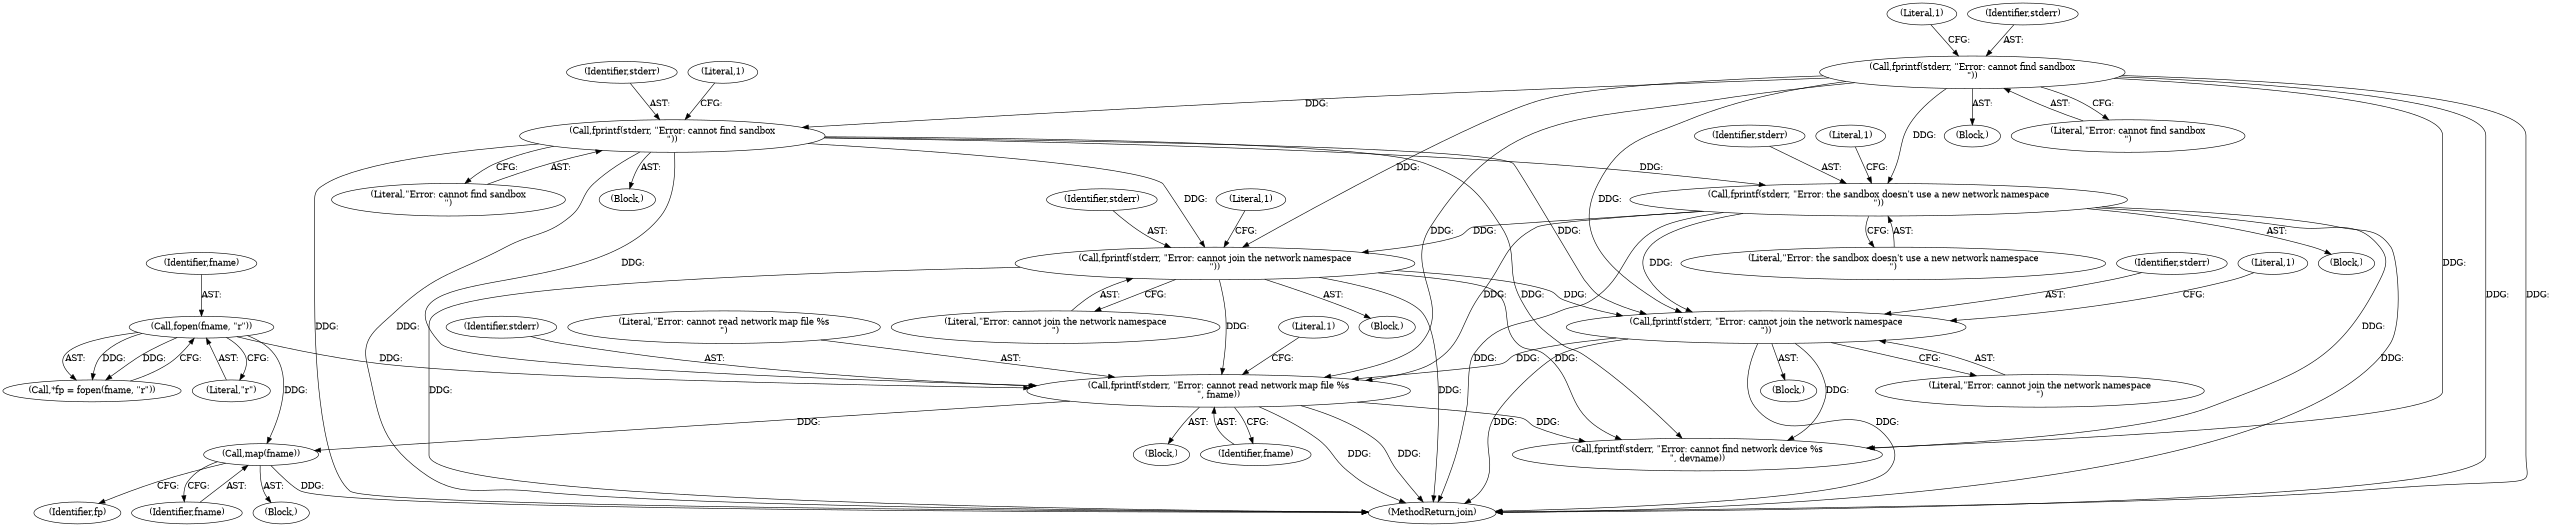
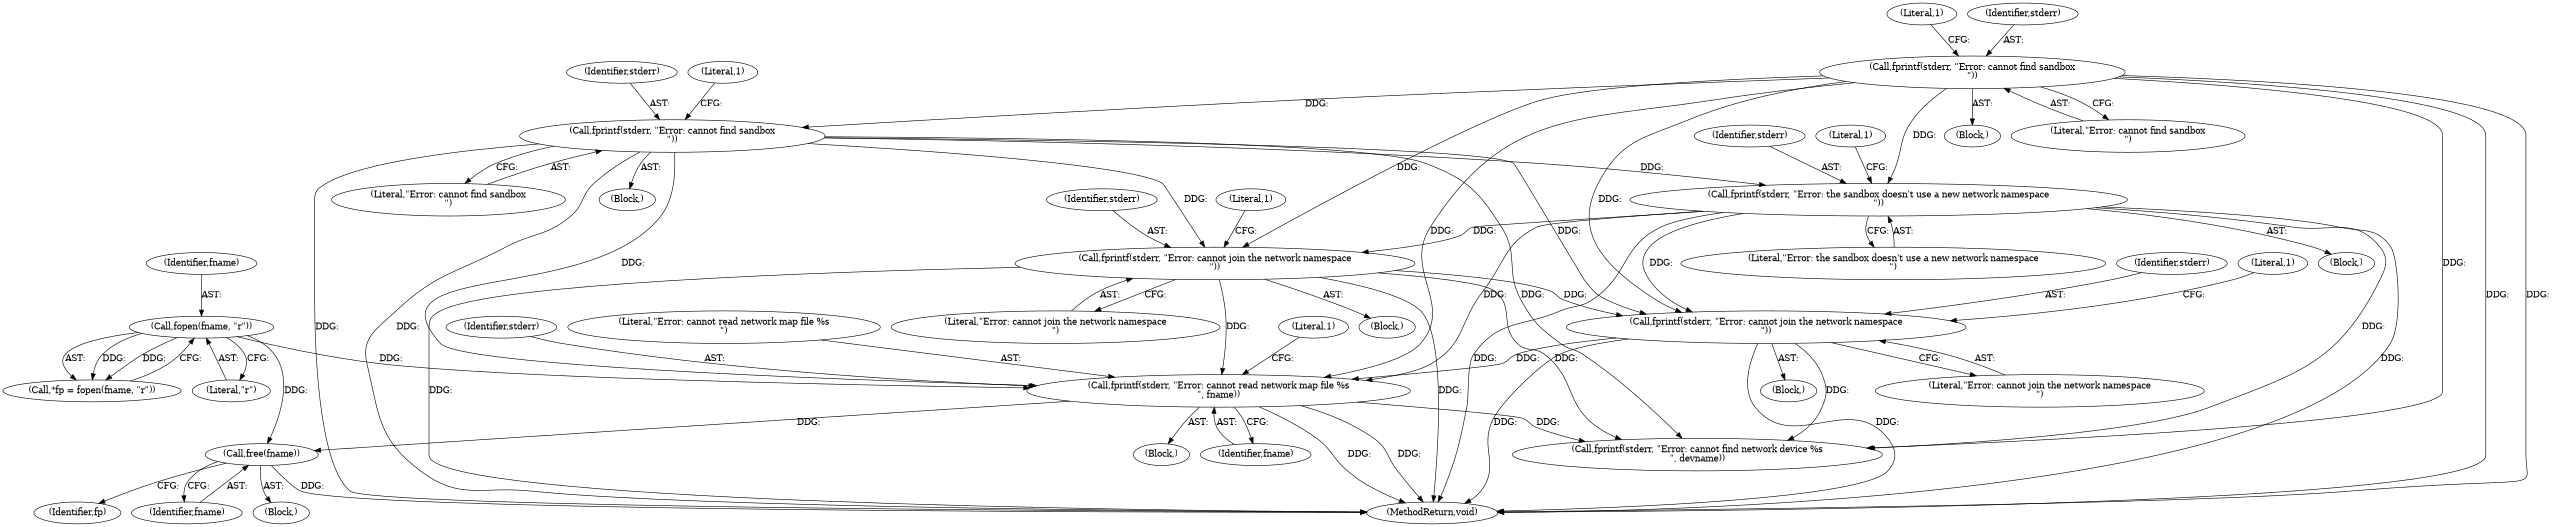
  digraph {
-   n1 [label="(Call,map(fname))"]
+   n1 [label="(Call,free(fname))"]
    n2 [label="(Block,)"]
    n3 [label="(Identifier,fname)"]
-   n4 [label="(MethodReturn,join)"]
+   n4 [label="(MethodReturn,void)"]
    n5 [label="(Identifier,fp)"]
    n6 [label="(Call,fopen(fname, \"r\"))"]
    n7 [label="(Call,fprintf(stderr, \"Error: cannot read network map file %s\n\", fname))"]
    n8 [label="(Literal,\"r\")"]
    n9 [label="(Call,*fp = fopen(fname, \"r\"))"]
    n10 [label="(Block,)"]
    n11 [label="(Identifier,fname)"]
    n12 [label="(Call,fprintf(stderr, \"Error: cannot find network device %s\n\", devname))"]
    n13 [label="(Call,fprintf(stderr, \"Error: cannot join the network namespace\n\"))"]
    n14 [label="(Literal,\"Error: cannot join the network namespace\n\")"]
    n15 [label="(Block,)"]
    n16 [label="(Call,fprintf(stderr, \"Error: cannot find sandbox\n\"))"]
    n17 [label="(Call,fprintf(stderr, \"Error: cannot join the network namespace\n\"))"]
    n18 [label="(Call,fprintf(stderr, \"Error: the sandbox doesn't use a new network namespace\n\"))"]
    n19 [label="(Literal,\"Error: cannot find sandbox\n\")"]
    n20 [label="(Block,)"]
    n21 [label="(Block,)"]
    n22 [label="(Literal,\"Error: cannot join the network namespace\n\")"]
    n23 [label="(Block,)"]
    n24 [label="(Literal,\"Error: the sandbox doesn't use a new network namespace\n\")"]
    n25 [label="(Call,fprintf(stderr, \"Error: cannot find sandbox\n\"))"]
    n26 [label="(Block,)"]
    n27 [label="(Literal,\"Error: cannot find sandbox\n\")"]
    n28 [label="(Literal,1)"]
    n29 [label="(Literal,1)"]
    n30 [label="(Identifier,stderr)"]
    n31 [label="(Identifier,stderr)"]
    n32 [label="(Literal,\"Error: cannot read network map file %s\n\")"]
    n33 [label="(Identifier,stderr)"]
    n34 [label="(Identifier,stderr)"]
    n35 [label="(Identifier,stderr)"]
    n36 [label="(Literal,1)"]
    n37 [label="(Identifier,stderr)"]
    n38 [label="(Identifier,fname)"]
    n39 [label="(Literal,1)"]
    n40 [label="(Literal,1)"]
    n41 [label="(Literal,1)"]
    n1 -> n2 [label="AST: "]
    n1 -> n3 [label="CFG: "]
    n1 -> n4 [label="DDG: "]
    n1 -> n5 [label="CFG: "]
    n3 -> n1 [label="AST: "]
    n6 -> n1 [label="DDG: "]
    n6 -> n7 [label="DDG: "]
    n6 -> n8 [label="CFG: "]
    n6 -> n9 [label="AST: "]
    n6 -> n9 [label="DDG: "]
    n6 -> n9 [label="DDG: "]
    n7 -> n1 [label="DDG: "]
    n7 -> n4 [label="DDG: "]
    n7 -> n4 [label="DDG: "]
    n7 -> n10 [label="AST: "]
    n7 -> n11 [label="CFG: "]
    n7 -> n12 [label="DDG: "]
    n8 -> n6 [label="AST: "]
    n9 -> n6 [label="CFG: "]
    n11 -> n7 [label="AST: "]
    n13 -> n4 [label="DDG: "]
    n13 -> n4 [label="DDG: "]
    n13 -> n7 [label="DDG: "]
    n13 -> n12 [label="DDG: "]
    n13 -> n14 [label="CFG: "]
    n13 -> n15 [label="AST: "]
    n14 -> n13 [label="AST: "]
    n16 -> n4 [label="DDG: "]
    n16 -> n4 [label="DDG: "]
    n16 -> n7 [label="DDG: "]
    n16 -> n12 [label="DDG: "]
    n16 -> n13 [label="DDG: "]
    n16 -> n17 [label="DDG: "]
    n16 -> n18 [label="DDG: "]
    n16 -> n19 [label="CFG: "]
    n16 -> n20 [label="AST: "]
    n17 -> n4 [label="DDG: "]
    n17 -> n4 [label="DDG: "]
    n17 -> n7 [label="DDG: "]
    n17 -> n12 [label="DDG: "]
    n17 -> n13 [label="DDG: "]
    n17 -> n21 [label="AST: "]
    n17 -> n22 [label="CFG: "]
    n18 -> n4 [label="DDG: "]
    n18 -> n4 [label="DDG: "]
    n18 -> n7 [label="DDG: "]
    n18 -> n12 [label="DDG: "]
    n18 -> n13 [label="DDG: "]
    n18 -> n17 [label="DDG: "]
    n18 -> n23 [label="AST: "]
    n18 -> n24 [label="CFG: "]
    n19 -> n16 [label="AST: "]
    n22 -> n17 [label="AST: "]
    n24 -> n18 [label="AST: "]
    n25 -> n4 [label="DDG: "]
    n25 -> n4 [label="DDG: "]
    n25 -> n7 [label="DDG: "]
    n25 -> n12 [label="DDG: "]
    n25 -> n13 [label="DDG: "]
    n25 -> n16 [label="DDG: "]
    n25 -> n17 [label="DDG: "]
    n25 -> n18 [label="DDG: "]
    n25 -> n26 [label="AST: "]
    n25 -> n27 [label="CFG: "]
    n27 -> n25 [label="AST: "]
    n28 -> n17 [label="CFG: "]
    n29 -> n25 [label="CFG: "]
    n30 -> n7 [label="AST: "]
    n31 -> n18 [label="AST: "]
    n32 -> n7 [label="AST: "]
    n33 -> n16 [label="AST: "]
    n34 -> n25 [label="AST: "]
    n35 -> n13 [label="AST: "]
    n36 -> n18 [label="CFG: "]
    n37 -> n17 [label="AST: "]
    n38 -> n6 [label="AST: "]
    n39 -> n16 [label="CFG: "]
    n40 -> n13 [label="CFG: "]
    n41 -> n7 [label="CFG: "]
  }
